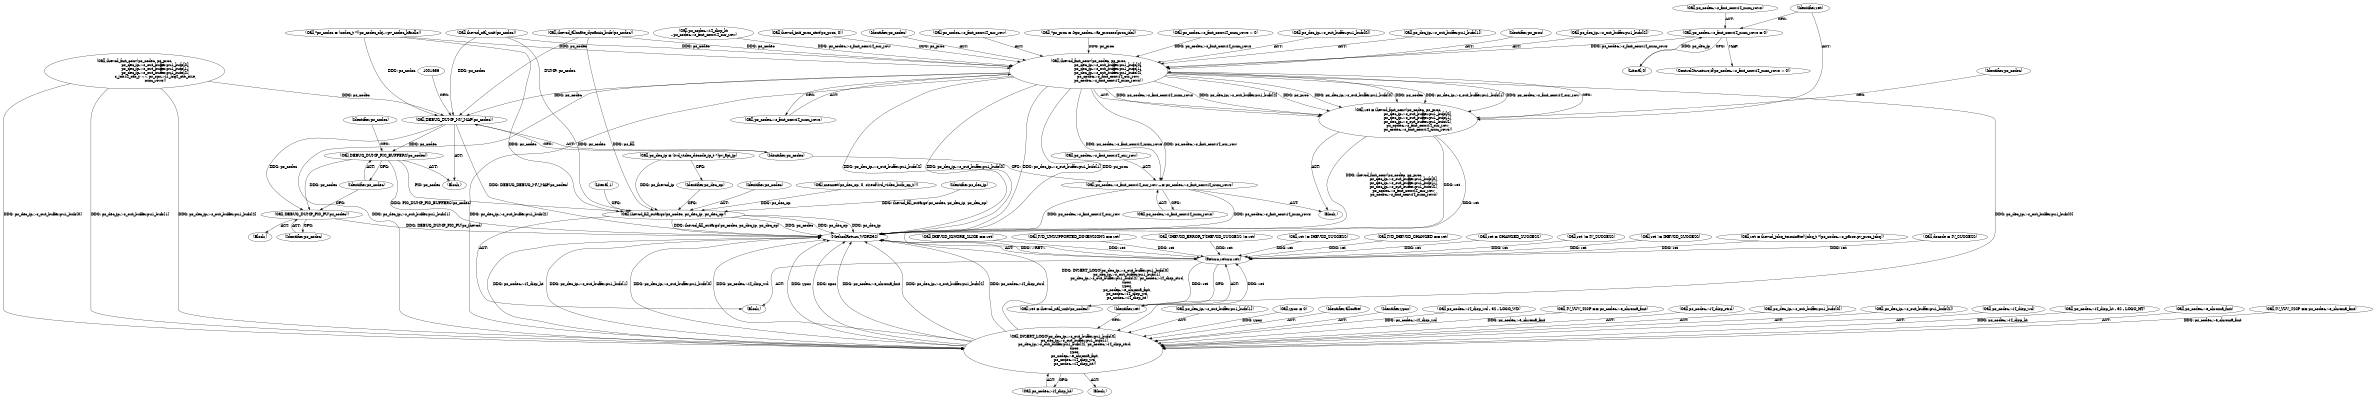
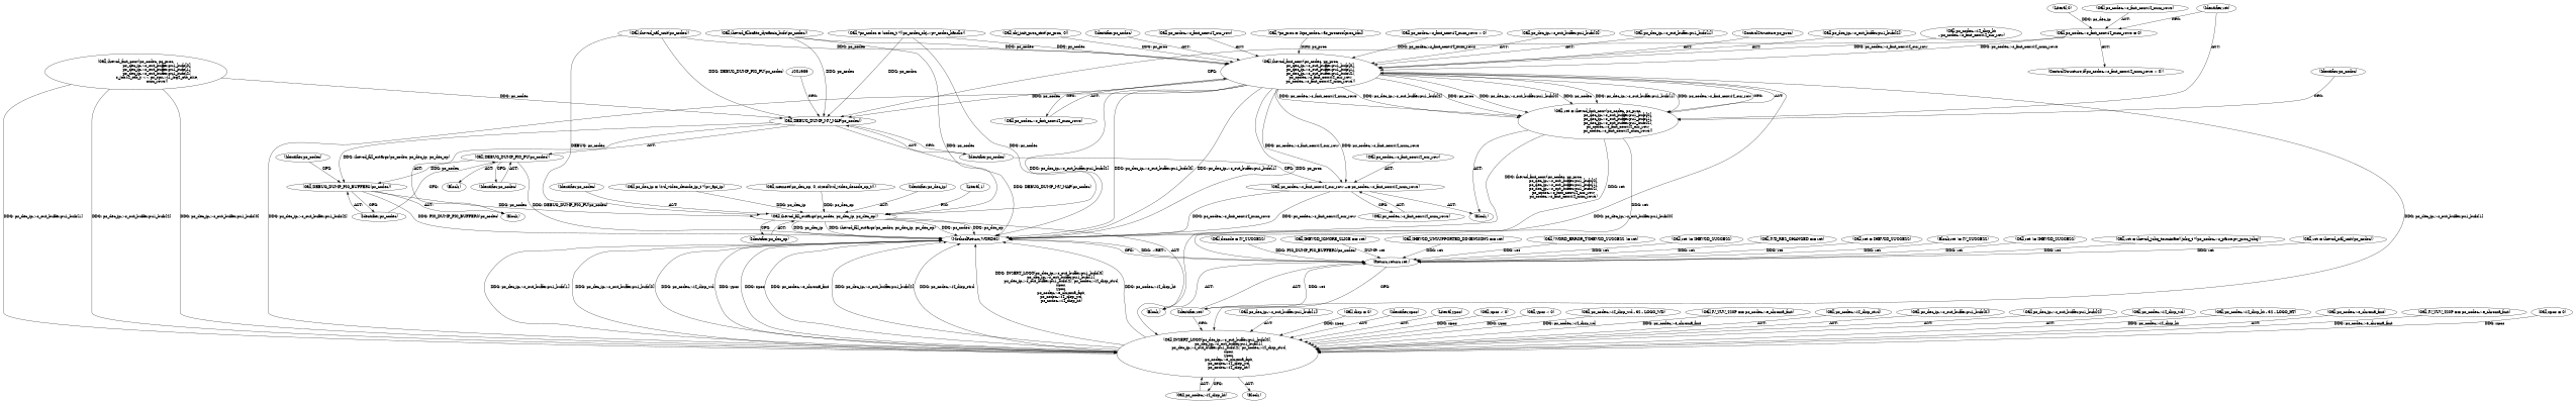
  digraph {
    n1 [label="(Call,ps_codec->s_fmt_conv.i4_num_rows = 0)"]
    n2 [label="(Call,ihevcd_fmt_conv(ps_codec, ps_proc,\n                                  ps_dec_ip->s_out_buffer.pu1_bufs[0],\n                                  ps_dec_ip->s_out_buffer.pu1_bufs[1],\n                                  ps_dec_ip->s_out_buffer.pu1_bufs[2],\n                                  ps_codec->s_fmt_conv.i4_cur_row,\n                                  ps_codec->s_fmt_conv.i4_num_rows))"]
    n3 [label="(Literal,0)"]
    n4 [label="(ControlStructure,if(ps_codec->s_fmt_conv.i4_num_rows < 0))"]
    n5 [label="(Call,ret = ihevcd_fmt_conv(ps_codec, ps_proc,\n                                  ps_dec_ip->s_out_buffer.pu1_bufs[0],\n                                  ps_dec_ip->s_out_buffer.pu1_bufs[1],\n                                  ps_dec_ip->s_out_buffer.pu1_bufs[2],\n                                  ps_codec->s_fmt_conv.i4_cur_row,\n                                  ps_codec->s_fmt_conv.i4_num_rows))"]
    n6 [label="(Call,ps_codec->s_fmt_conv.i4_cur_row += ps_codec->s_fmt_conv.i4_num_rows)"]
    n7 [label="(Call,DEBUG_DUMP_MV_MAP(ps_codec))"]
    n8 [label="(Call,INSERT_LOGO(ps_dec_ip->s_out_buffer.pu1_bufs[0],\n                    ps_dec_ip->s_out_buffer.pu1_bufs[1],\n                    ps_dec_ip->s_out_buffer.pu1_bufs[2], ps_codec->i4_disp_strd,\n                    xpos,\n                    ypos,\n                    ps_codec->e_chroma_fmt,\n                    ps_codec->i4_disp_wd,\n                    ps_codec->i4_disp_ht))"]
    n9 [label="(Call,ps_codec->s_fmt_conv.i4_num_rows)"]
    n10 [label="(MethodReturn,WORD32)"]
    n11 [label="(Return,return ret;)"]
    n12 [label="(Block,)"]
    n13 [label="(Call,ps_codec->s_fmt_conv.i4_num_rows)"]
    n14 [label="(Call,DEBUG_DUMP_PIC_PU(ps_codec))"]
    n15 [label="(Call,DEBUG_DUMP_PIC_BUFFERS(ps_codec))"]
    n16 [label="(Block,)"]
    n17 [label="(Identifier,ps_codec)"]
    n18 [label="(Call,ps_codec->i4_disp_ht)"]
    n19 [label="(Block,)"]
    n20 [label="(Identifier,ret)"]
    n21 [label="(Block,)"]
    n22 [label="(Block,)"]
    n23 [label="(Identifier,ps_codec)"]
    n24 [label="(Call,ihevcd_fill_outargs(ps_codec, ps_dec_ip, ps_dec_op))"]
    n25 [label="(Identifier,ps_codec)"]
    n26 [label="(Identifier,ps_dec_op)"]
    n27 [label="(Call,ps_dec_ip->s_out_buffer.pu1_bufs[1])"]
-   n28 [label="(Call,ypos = 0)"]
+   n28 [label="(Call,disp = 0)"]
    n29 [label="(Call,decode = IV_SUCCESS)"]
-   n30 [label="(Identifier,ps_proc)"]
+   n30 [label="(ControlStructure,ps_proc)"]
    n31 [label="(Call,IHEVCD_IGNORE_SLICE == ret)"]
-   n32 [label="(Call,IVD_UNSUPPORTED_DIMENSIONS == ret)"]
-   n33 [label="(Identifier,allocate)"]
+   n32 [label="(Call,IHEVCD_UNSUPPORTED_DIMENSIONS == ret)"]
+   n33 [label="(Identifier,xpos)"]
    n34 [label="(Call,ps_codec->s_fmt_conv.i4_cur_row)"]
-   n35 [label="(Call,(IHEVCD_ERROR_T)IHEVCD_SUCCESS != ret)"]
+   n35 [label="(Call,(WORD_ERROR_T)IHEVCD_SUCCESS != ret)"]
    n36 [label="(Call,ret != IHEVCD_SUCCESS)"]
-   n37 [label="(Identifier,ypos)"]
+   n37 [label="(Literal,ypos)"]
    n38 [label="(Call,ihevcd_allocate_dynamic_bufs(ps_codec))"]
    n39 [label="(Call,*ps_codec = (codec_t *)(ps_codec_obj->pv_codec_handle))"]
+   n40 [label="(Call,xpos < 0)"]
    n41 [label="(Call,ps_codec->s_fmt_conv.i4_num_rows)"]
    n42 [label="(Identifier,ps_codec)"]
+   n43 [label="(Call,ypos < 0)"]
    n44 [label="(Call,ps_dec_ip = (ivd_video_decode_ip_t *)pv_api_ip)"]
    n45 [label="(Call,ps_dec_ip->s_out_buffer.pu1_bufs[2])"]
    n46 [label="(Call,ps_codec->i4_disp_ht\n - ps_codec->s_fmt_conv.i4_cur_row)"]
-   n47 [label="(Call,memset(ps_dec_op, 0, sizeof(ivd_video_bufs_op_t)))"]
+   n47 [label="(Call,memset(ps_dec_op, 0, sizeof(ivd_video_decode_op_t)))"]
    n48 [label="(Call,ps_codec->i4_disp_wd - 32 - LOGO_WD)"]
-   n49 [label="(Call,ihevcd_init_proc_ctxt(ps_proc, 0))"]
+   n49 [label="(Call,obj_init_proc_ctxt(ps_proc, 0))"]
    n50 [label="(Identifier,ps_codec)"]
-   n51 [label="(Call,IVD_IHEVCD_CHANGED == ret)"]
+   n51 [label="(Call,IVD_RES_CHANGED == ret)"]
    n52 [label="(Call,ps_codec->s_fmt_conv.i4_cur_row)"]
-   n53 [label="(Call,ret = CHANGED_SUCCESS)"]
+   n53 [label="(Call,ret = IHEVCD_SUCCESS)"]
    n54 [label="(Call,ihevcd_fmt_conv(ps_codec, ps_proc,\n                                    ps_dec_ip->s_out_buffer.pu1_bufs[0],\n                                    ps_dec_ip->s_out_buffer.pu1_bufs[1],\n                                    ps_dec_ip->s_out_buffer.pu1_bufs[2],\n                                    s_job.i2_ctb_y << ps_sps->i1_log2_ctb_size,\n                                    num_rows))"]
    n55 [label="(Call,IV_YUV_420P == ps_codec->e_chroma_fmt)"]
-   n56 [label="(Call,ret != IV_SUCCESS)"]
+   n56 [label="(Block,ret != IV_SUCCESS)"]
    n57 [label="(Call,ret != IHEVCD_SUCCESS)"]
    n58 [label="(Call,ps_codec->i4_disp_strd)"]
    n59 [label="(Identifier,ret)"]
    n60 [label="(Call,*ps_proc = &ps_codec->as_process[proc_idx])"]
    n61 [label="(Call,ps_dec_ip->s_out_buffer.pu1_bufs[0])"]
    n62 [label="(Identifier,ps_codec)"]
    n63 [label="(Call,ps_dec_ip->s_out_buffer.pu1_bufs[2])"]
    n64 [label="(Call,ps_codec->i4_disp_wd)"]
    n65 [label="(Call,ps_codec->s_fmt_conv.i4_num_rows < 0)"]
    n66 [label="(Identifier,ps_codec)"]
    n67 [label="(Call,ret = ihevcd_jobq_terminate((jobq_t *)ps_codec->s_parse.pv_proc_jobq))"]
    n68 [label="(Identifier,ps_dec_ip)"]
    n69 [label="(Call,ps_dec_ip->s_out_buffer.pu1_bufs[0])"]
    n70 [label="(Call,ps_codec->i4_disp_ht - 32 - LOGO_HT)"]
    n71 [label="(Literal,1)"]
    n72 [label="(Call,ret = ihevcd_nal_unit(ps_codec))"]
    n73 [label="(Call,ps_codec->e_chroma_fmt)"]
    n74 [label="(Call,ihevcd_nal_unit(ps_codec))"]
    n75 [label="(Call,IV_YUV_420P == ps_codec->e_chroma_fmt)"]
+   n76 [label="(Call,xpos = 0)"]
    n77 [label="(Call,ps_dec_ip->s_out_buffer.pu1_bufs[1])"]
    1001686
    n1 -> n2 [label="DDG: ps_codec->s_fmt_conv.i4_num_rows"]
-   n1 -> n3 [label="CFG: "]
-   n1 -> n4 [label="MAP: "]
+   n1 -> n7 [label="CFG: "]
+   n1 -> n4 [label="AST: "]
    n2 -> n5 [label="AST: "]
    n2 -> n5 [label="DDG: ps_codec->s_fmt_conv.i4_num_rows"]
    n2 -> n5 [label="DDG: ps_dec_ip->s_out_buffer.pu1_bufs[2]"]
    n2 -> n5 [label="DDG: ps_proc"]
    n2 -> n5 [label="DDG: ps_dec_ip->s_out_buffer.pu1_bufs[0]"]
    n2 -> n5 [label="DDG: ps_codec"]
    n2 -> n5 [label="DDG: ps_dec_ip->s_out_buffer.pu1_bufs[1]"]
    n2 -> n5 [label="DDG: ps_codec->s_fmt_conv.i4_cur_row"]
    n2 -> n6 [label="DDG: ps_codec->s_fmt_conv.i4_num_rows"]
    n2 -> n6 [label="DDG: ps_codec->s_fmt_conv.i4_cur_row"]
    n2 -> n7 [label="DDG: ps_codec"]
    n2 -> n8 [label="DDG: ps_dec_ip->s_out_buffer.pu1_bufs[0]"]
    n2 -> n8 [label="DDG: ps_dec_ip->s_out_buffer.pu1_bufs[1]"]
    n2 -> n8 [label="DDG: ps_dec_ip->s_out_buffer.pu1_bufs[2]"]
    n2 -> n9 [label="CFG: "]
    n2 -> n10 [label="DDG: ps_dec_ip->s_out_buffer.pu1_bufs[2]"]
    n2 -> n10 [label="DDG: ps_dec_ip->s_out_buffer.pu1_bufs[0]"]
    n2 -> n10 [label="DDG: ps_dec_ip->s_out_buffer.pu1_bufs[1]"]
    n2 -> n10 [label="DDG: ps_proc"]
    n3 -> n1 [label="DDG: ps_dec_ip"]
    n5 -> n2 [label="CFG: "]
    n5 -> n10 [label="DDG: ret"]
    n5 -> n10 [label="DDG: ihevcd_fmt_conv(ps_codec, ps_proc,\n                                  ps_dec_ip->s_out_buffer.pu1_bufs[0],\n                                  ps_dec_ip->s_out_buffer.pu1_bufs[1],\n                                  ps_dec_ip->s_out_buffer.pu1_bufs[2],\n                                  ps_codec->s_fmt_conv.i4_cur_row,\n                                  ps_codec->s_fmt_conv.i4_num_rows)"]
    n5 -> n11 [label="DDG: ret"]
    n5 -> n12 [label="AST: "]
    n6 -> n10 [label="DDG: ps_codec->s_fmt_conv.i4_cur_row"]
    n6 -> n10 [label="DDG: ps_codec->s_fmt_conv.i4_num_rows"]
    n6 -> n12 [label="AST: "]
    n6 -> n13 [label="CFG: "]
-   n7 -> n10 [label="DDG: DEBUG_DEBUG_MV_MAP(ps_codec)"]
-   n7 -> n14 [label="DDG: ps_codec"]
-   n7 -> n15 [label="DDG: ps_codec"]
+   n7 -> n10 [label="DDG: DEBUG_DUMP_MV_MAP(ps_codec)"]
+   n7 -> n14 [label="AST: "]
+   n7 -> n15 [label="DDG: ihevcd_fill_outargs(ps_codec, ps_dec_ip, ps_dec_op)"]
    n7 -> n16 [label="AST: "]
    n7 -> n17 [label="CFG: "]
    n8 -> n10 [label="DDG: ypos"]
    n8 -> n10 [label="DDG: xpos"]
    n8 -> n10 [label="DDG: ps_codec->e_chroma_fmt"]
    n8 -> n10 [label="DDG: ps_dec_ip->s_out_buffer.pu1_bufs[2]"]
    n8 -> n10 [label="DDG: ps_codec->i4_disp_strd"]
    n8 -> n10 [label="DDG: INSERT_LOGO(ps_dec_ip->s_out_buffer.pu1_bufs[0],\n                    ps_dec_ip->s_out_buffer.pu1_bufs[1],\n                    ps_dec_ip->s_out_buffer.pu1_bufs[2], ps_codec->i4_disp_strd,\n                    xpos,\n                    ypos,\n                    ps_codec->e_chroma_fmt,\n                    ps_codec->i4_disp_wd,\n                    ps_codec->i4_disp_ht)"]
    n8 -> n10 [label="DDG: ps_codec->i4_disp_ht"]
    n8 -> n10 [label="DDG: ps_dec_ip->s_out_buffer.pu1_bufs[1]"]
    n8 -> n10 [label="DDG: ps_dec_ip->s_out_buffer.pu1_bufs[0]"]
    n8 -> n10 [label="DDG: ps_codec->i4_disp_wd"]
    n8 -> n18 [label="CFG: "]
    n8 -> n19 [label="AST: "]
    n9 -> n2 [label="AST: "]
-   n10 -> n11 [label="AST: "]
+   n10 -> n11 [label="CFG: "]
    n11 -> n10 [label="DDG: <RET>"]
    n11 -> n20 [label="CFG: "]
    n11 -> n21 [label="AST: "]
    n13 -> n6 [label="AST: "]
-   n14 -> n10 [label="DDG: DEBUG_DUMP_PIC_PU(ps_ihevcd)"]
-   n15 -> n14 [label="DDG: ps_codec"]
+   n14 -> n10 [label="DDG: DEBUG_DUMP_PIC_PU(ps_codec)"]
+   n14 -> n15 [label="DDG: ps_codec"]
    n14 -> n22 [label="AST: "]
    n14 -> n23 [label="CFG: "]
    n15 -> n10 [label="DDG: PIC_DUMP_PIC_BUFFERS(ps_codec)"]
    n15 -> n16 [label="AST: "]
-   n15 -> n24 [label="PIC: ps_codec"]
+   n15 -> n24 [label="DDG: ps_codec"]
    n15 -> n25 [label="CFG: "]
    n17 -> n6 [label="CFG: "]
    n17 -> n7 [label="AST: "]
    n18 -> n8 [label="AST: "]
    n20 -> n8 [label="CFG: "]
    n20 -> n11 [label="AST: "]
    n20 -> n11 [label="DDG: ret"]
    n23 -> n14 [label="AST: "]
    n24 -> n10 [label="DDG: ps_dec_ip"]
    n24 -> n10 [label="DDG: ihevcd_fill_outargs(ps_codec, ps_dec_ip, ps_dec_op)"]
    n24 -> n10 [label="DDG: ps_codec"]
    n24 -> n10 [label="DDG: ps_dec_op"]
    n24 -> n21 [label="AST: "]
-   n44 -> n26 [label="CFG: "]
+   n24 -> n26 [label="CFG: "]
    n25 -> n14 [label="CFG: "]
    n25 -> n15 [label="AST: "]
-   n26 -> n24 [label="CFG: "]
+   n26 -> n24 [label="AST: "]
    n27 -> n8 [label="AST: "]
    n28 -> n8 [label="DDG: ypos"]
-   n29 -> n11 [label="DDG: ret"]
+   n29 -> n11 [label="DDG: PIC_DUMP_PIC_BUFFERS(ps_codec)"]
    n30 -> n2 [label="AST: "]
-   n31 -> n11 [label="DDG: ret"]
+   n31 -> n11 [label="DUMP: ret"]
    n32 -> n11 [label="DDG: ret"]
    n33 -> n8 [label="AST: "]
    n34 -> n6 [label="AST: "]
    n35 -> n11 [label="DDG: ret"]
    n36 -> n11 [label="DDG: ret"]
    n37 -> n8 [label="AST: "]
    n38 -> n2 [label="DDG: ps_codec"]
-   n38 -> n7 [label="DUMP: ps_codec"]
-   n38 -> n24 [label="DDG: ps_fill"]
+   n38 -> n7 [label="DDG: ps_codec"]
+   n38 -> n24 [label="DDG: ps_codec"]
    n39 -> n2 [label="DDG: ps_codec"]
    n39 -> n7 [label="DDG: ps_codec"]
    n39 -> n24 [label="DDG: ps_codec"]
+   n40 -> n8 [label="DDG: xpos"]
    n41 -> n1 [label="AST: "]
    n42 -> n24 [label="AST: "]
-   n44 -> n24 [label="DDG: ps_ihevcd_ip"]
+   n43 -> n8 [label="DDG: ypos"]
+   n44 -> n24 [label="DDG: ps_dec_ip"]
    n45 -> n2 [label="AST: "]
    n46 -> n2 [label="DDG: ps_codec->s_fmt_conv.i4_cur_row"]
    n47 -> n24 [label="DDG: ps_dec_op"]
    n48 -> n8 [label="DDG: ps_codec->i4_disp_wd"]
    n49 -> n2 [label="DDG: ps_proc"]
    n50 -> n2 [label="AST: "]
    n51 -> n11 [label="DDG: ret"]
    n52 -> n2 [label="AST: "]
    n53 -> n11 [label="DDG: ret"]
    n54 -> n7 [label="DDG: ps_codec"]
    n54 -> n8 [label="DDG: ps_dec_ip->s_out_buffer.pu1_bufs[0]"]
    n54 -> n8 [label="DDG: ps_dec_ip->s_out_buffer.pu1_bufs[1]"]
    n54 -> n8 [label="DDG: ps_dec_ip->s_out_buffer.pu1_bufs[2]"]
    n55 -> n8 [label="DDG: ps_codec->e_chroma_fmt"]
    n56 -> n11 [label="DDG: ret"]
    n57 -> n11 [label="DDG: ret"]
    n58 -> n8 [label="AST: "]
    n59 -> n1 [label="CFG: "]
    n59 -> n5 [label="AST: "]
    n60 -> n2 [label="DDG: ps_proc"]
    n61 -> n8 [label="AST: "]
    n62 -> n5 [label="CFG: "]
    n63 -> n8 [label="AST: "]
    n64 -> n8 [label="AST: "]
    n65 -> n2 [label="DDG: ps_codec->s_fmt_conv.i4_num_rows"]
    n66 -> n15 [label="CFG: "]
    n67 -> n11 [label="DDG: ret"]
-   n68 -> n24 [label="DDG: ihevcd_fill_outargs(ps_codec, ps_dec_ip, ps_dec_op)"]
+   n68 -> n24 [label="AST: "]
    n69 -> n2 [label="AST: "]
    n70 -> n8 [label="DDG: ps_codec->i4_disp_ht"]
-   n71 -> n24 [label="CFG: "]
-   n11 -> n72 [label="DDG: ret"]
+   n71 -> n24 [label="PIC: "]
+   n72 -> n11 [label="DDG: ret"]
    n73 -> n8 [label="AST: "]
    n74 -> n2 [label="DDG: ps_codec"]
-   n74 -> n7 [label="DDG: ps_codec"]
-   n74 -> n24 [label="DDG: ps_codec"]
+   n74 -> n7 [label="DDG: DEBUG_DUMP_PIC_PU(ps_codec)"]
+   n74 -> n24 [label="DEBUG: ps_codec"]
    n75 -> n8 [label="DDG: ps_codec->e_chroma_fmt"]
+   n76 -> n8 [label="DDG: xpos"]
    n77 -> n2 [label="AST: "]
    1001686 -> n7 [label="CFG: "]
  }
